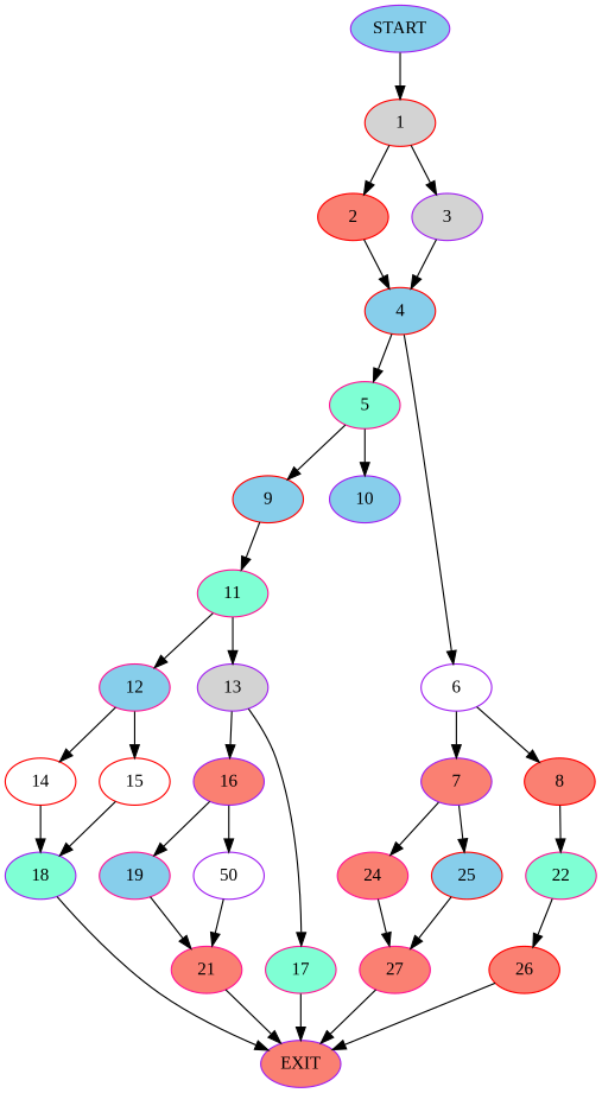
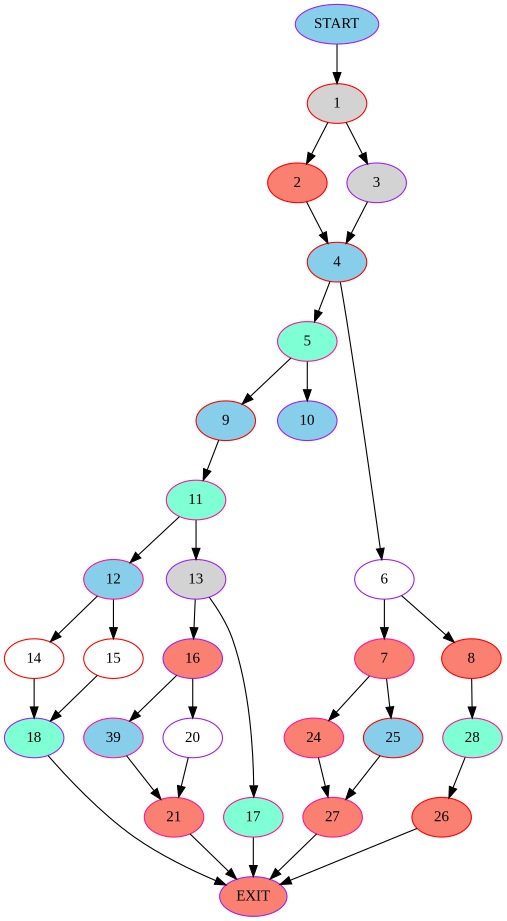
  digraph {
    fontname="Liberation Serif"
    node [color=purple fillcolor=salmon fontname="Liberation Serif" style=filled]
    edge [fontname="Liberation Serif"]
    n1 [fillcolor=skyblue label=START]
    1 [color=red fillcolor=lightgrey]
    2 [color=red]
    3 [fillcolor=lightgrey]
    n5 [label=EXIT]
    4 [color=red fillcolor=skyblue]
    5 [color=deeppink fillcolor=aquamarine]
    6 [fillcolor=white]
    9 [color=red fillcolor=skyblue]
    10 [fillcolor=skyblue]
-   7
+   7 [color=deeppink]
    8 [color=red]
    11 [color=deeppink fillcolor=aquamarine]
    24 [color=deeppink]
    25 [color=red fillcolor=skyblue]
-   22 [color=deeppink fillcolor=aquamarine]
+   22 [color=deeppink fillcolor=aquamarine label=28]
    27 [color=deeppink]
    26 [color=red]
    12 [color=deeppink fillcolor=skyblue]
    13 [fillcolor=lightgrey]
    14 [color=red fillcolor=white]
    15 [color=red fillcolor=white]
    16
    17 [color=deeppink fillcolor=aquamarine]
    18 [fillcolor=aquamarine]
-   19 [color=deeppink fillcolor=skyblue]
-   20 [fillcolor=white label=50]
+   19 [color=deeppink fillcolor=skyblue label=39]
+   20 [fillcolor=white]
    21 [color=deeppink]
    n1 -> 1
    1 -> 2
    1 -> 3
    2 -> 4
    3 -> 4
    4 -> 5
    4 -> 6
    5 -> 9
    5 -> 10
    6 -> 7
    6 -> 8
    9 -> 11
    7 -> 24
    7 -> 25
    8 -> 22
    11 -> 12
    11 -> 13
    24 -> 27
    25 -> 27
    22 -> 26
    27 -> n5
    26 -> n5
    12 -> 14
    12 -> 15
    13 -> 16
    13 -> 17
    14 -> 18
    15 -> 18
    16 -> 19
    16 -> 20
    17 -> n5
    18 -> n5
    19 -> 21
    20 -> 21
    21 -> n5
  }
